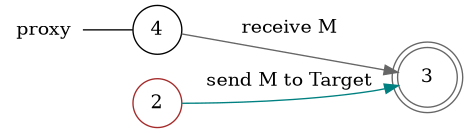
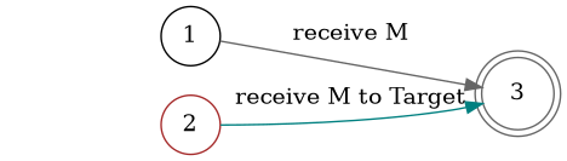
  digraph {
    rankdir=LR
    node [color=gray40 shape=circle]
-   n1 [label=proxy shape=plaintext]
-   n2 [color=black label=4]
+   n2 [color=black label=1]
    n3 [label=3 shape=doublecircle]
    n4 [color=brown label=2]
-   n1 -> n2 [arrowhead=none color=black]
    n2 -> n3 [color=gray40 label="receive M"]
-   n4 -> n3 [color=teal label="send M to Target"]
+   n4 -> n3 [color=teal label="receive M to Target"]
  }
